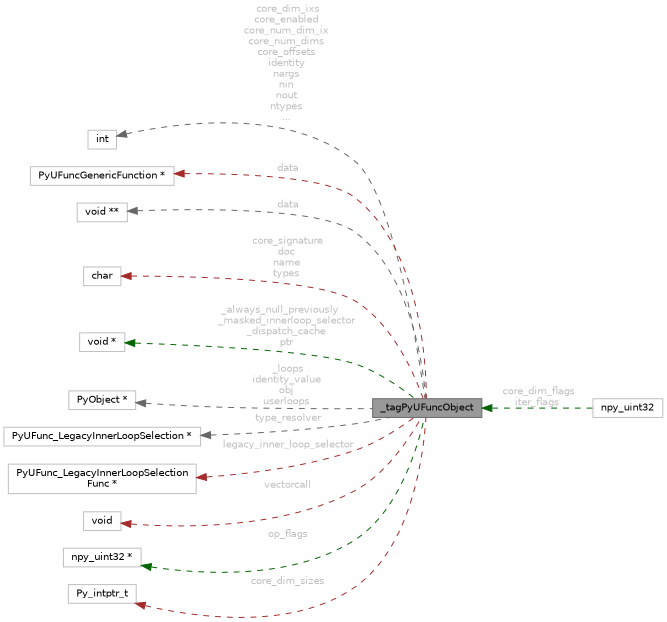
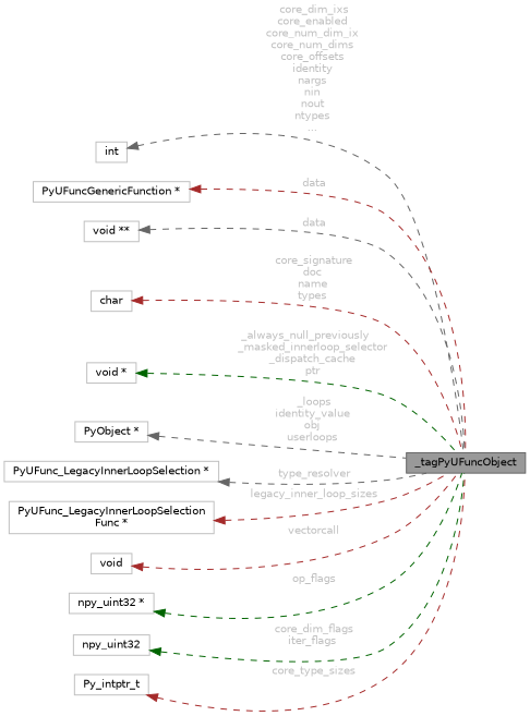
  digraph {
    rankdir=LR
    node [color=grey75 fillcolor=white fontname=Helvetica fontsize=10 shape=box style=filled]
    edge [color=brown dir=back fontcolor=grey fontname=Helvetica fontsize=10 labelfontname=Helvetica labelfontsize=10 style=dashed]
    n1 [color=gray40 fillcolor=grey60 fontcolor=black height=0.2 label=_tagPyUFuncObject width=0.4]
    n2 [height=0.2 label=int width=0.4]
    n3 [height=0.2 label="PyUFuncGenericFunction *" width=0.4]
    n4 [height=0.2 label="void **" width=0.4]
    n5 [height=0.2 label=char width=0.4]
    n6 [height=0.2 label="void *" width=0.4]
    n7 [height=0.2 label="PyObject *" width=0.4]
    n8 [height=0.2 label="PyUFunc_LegacyInnerLoopSelection *" width=0.4]
    n9 [height=0.2 label="PyUFunc_LegacyInnerLoopSelection\lFunc *" width=0.4]
    n10 [height=0.2 label=void width=0.4]
    n11 [height=0.2 label="npy_uint32 *" width=0.4]
    n12 [height=0.2 label=npy_uint32 width=0.4]
    n13 [height=0.2 label=Py_intptr_t width=0.4]
    n2 -> n1 [color=gray40 label=" core_dim_ixs\ncore_enabled\ncore_num_dim_ix\ncore_num_dims\ncore_offsets\nidentity\nnargs\nnin\nnout\nntypes\n..."]
    n3 -> n1 [label=" data"]
    n4 -> n1 [color=gray40 label=" data"]
    n5 -> n1 [label=" core_signature\ndoc\nname\ntypes"]
    n6 -> n1 [color=darkgreen label=" _always_null_previously\l_masked_innerloop_selector\n_dispatch_cache\nptr"]
    n7 -> n1 [color=gray40 label=" _loops\nidentity_value\nobj\nuserloops"]
    n8 -> n1 [color=gray40 label=" type_resolver"]
-   n9 -> n1 [label=" legacy_inner_loop_selector"]
+   n9 -> n1 [label=" legacy_inner_loop_sizes"]
    n10 -> n1 [label=" vectorcall"]
    n11 -> n1 [color=darkgreen label=" op_flags"]
-   n1 -> n12 [color=darkgreen label=" core_dim_flags\niter_flags"]
-   n13 -> n1 [label=" core_dim_sizes"]
+   n12 -> n1 [color=darkgreen label=" core_dim_flags\niter_flags"]
+   n13 -> n1 [label=" core_type_sizes"]
  }
